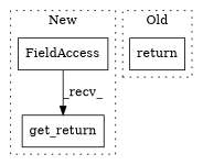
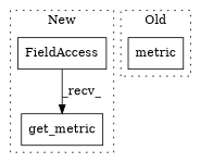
  digraph {
    node [shape=box]
-   n1 [a=32 l="11,1" label=get_return s="20170,20186"]
+   n1 [a=32 l="11,1" label=get_metric s="20170,20186"]
    n2 [a=22 l=11 label=FieldAccess s=20158]
-   n3 [a=41 l=7 label=return s=22283]
+   n3 [a=41 l=7 label=metric s=22283]
    subgraph cluster_1 {
      label=New
      style=dotted
      n1
      n2
    }
    subgraph cluster_2 {
      label=Old
      style=dotted
      n3
    }
    n2 -> n1 [label=_recv_]
  }
